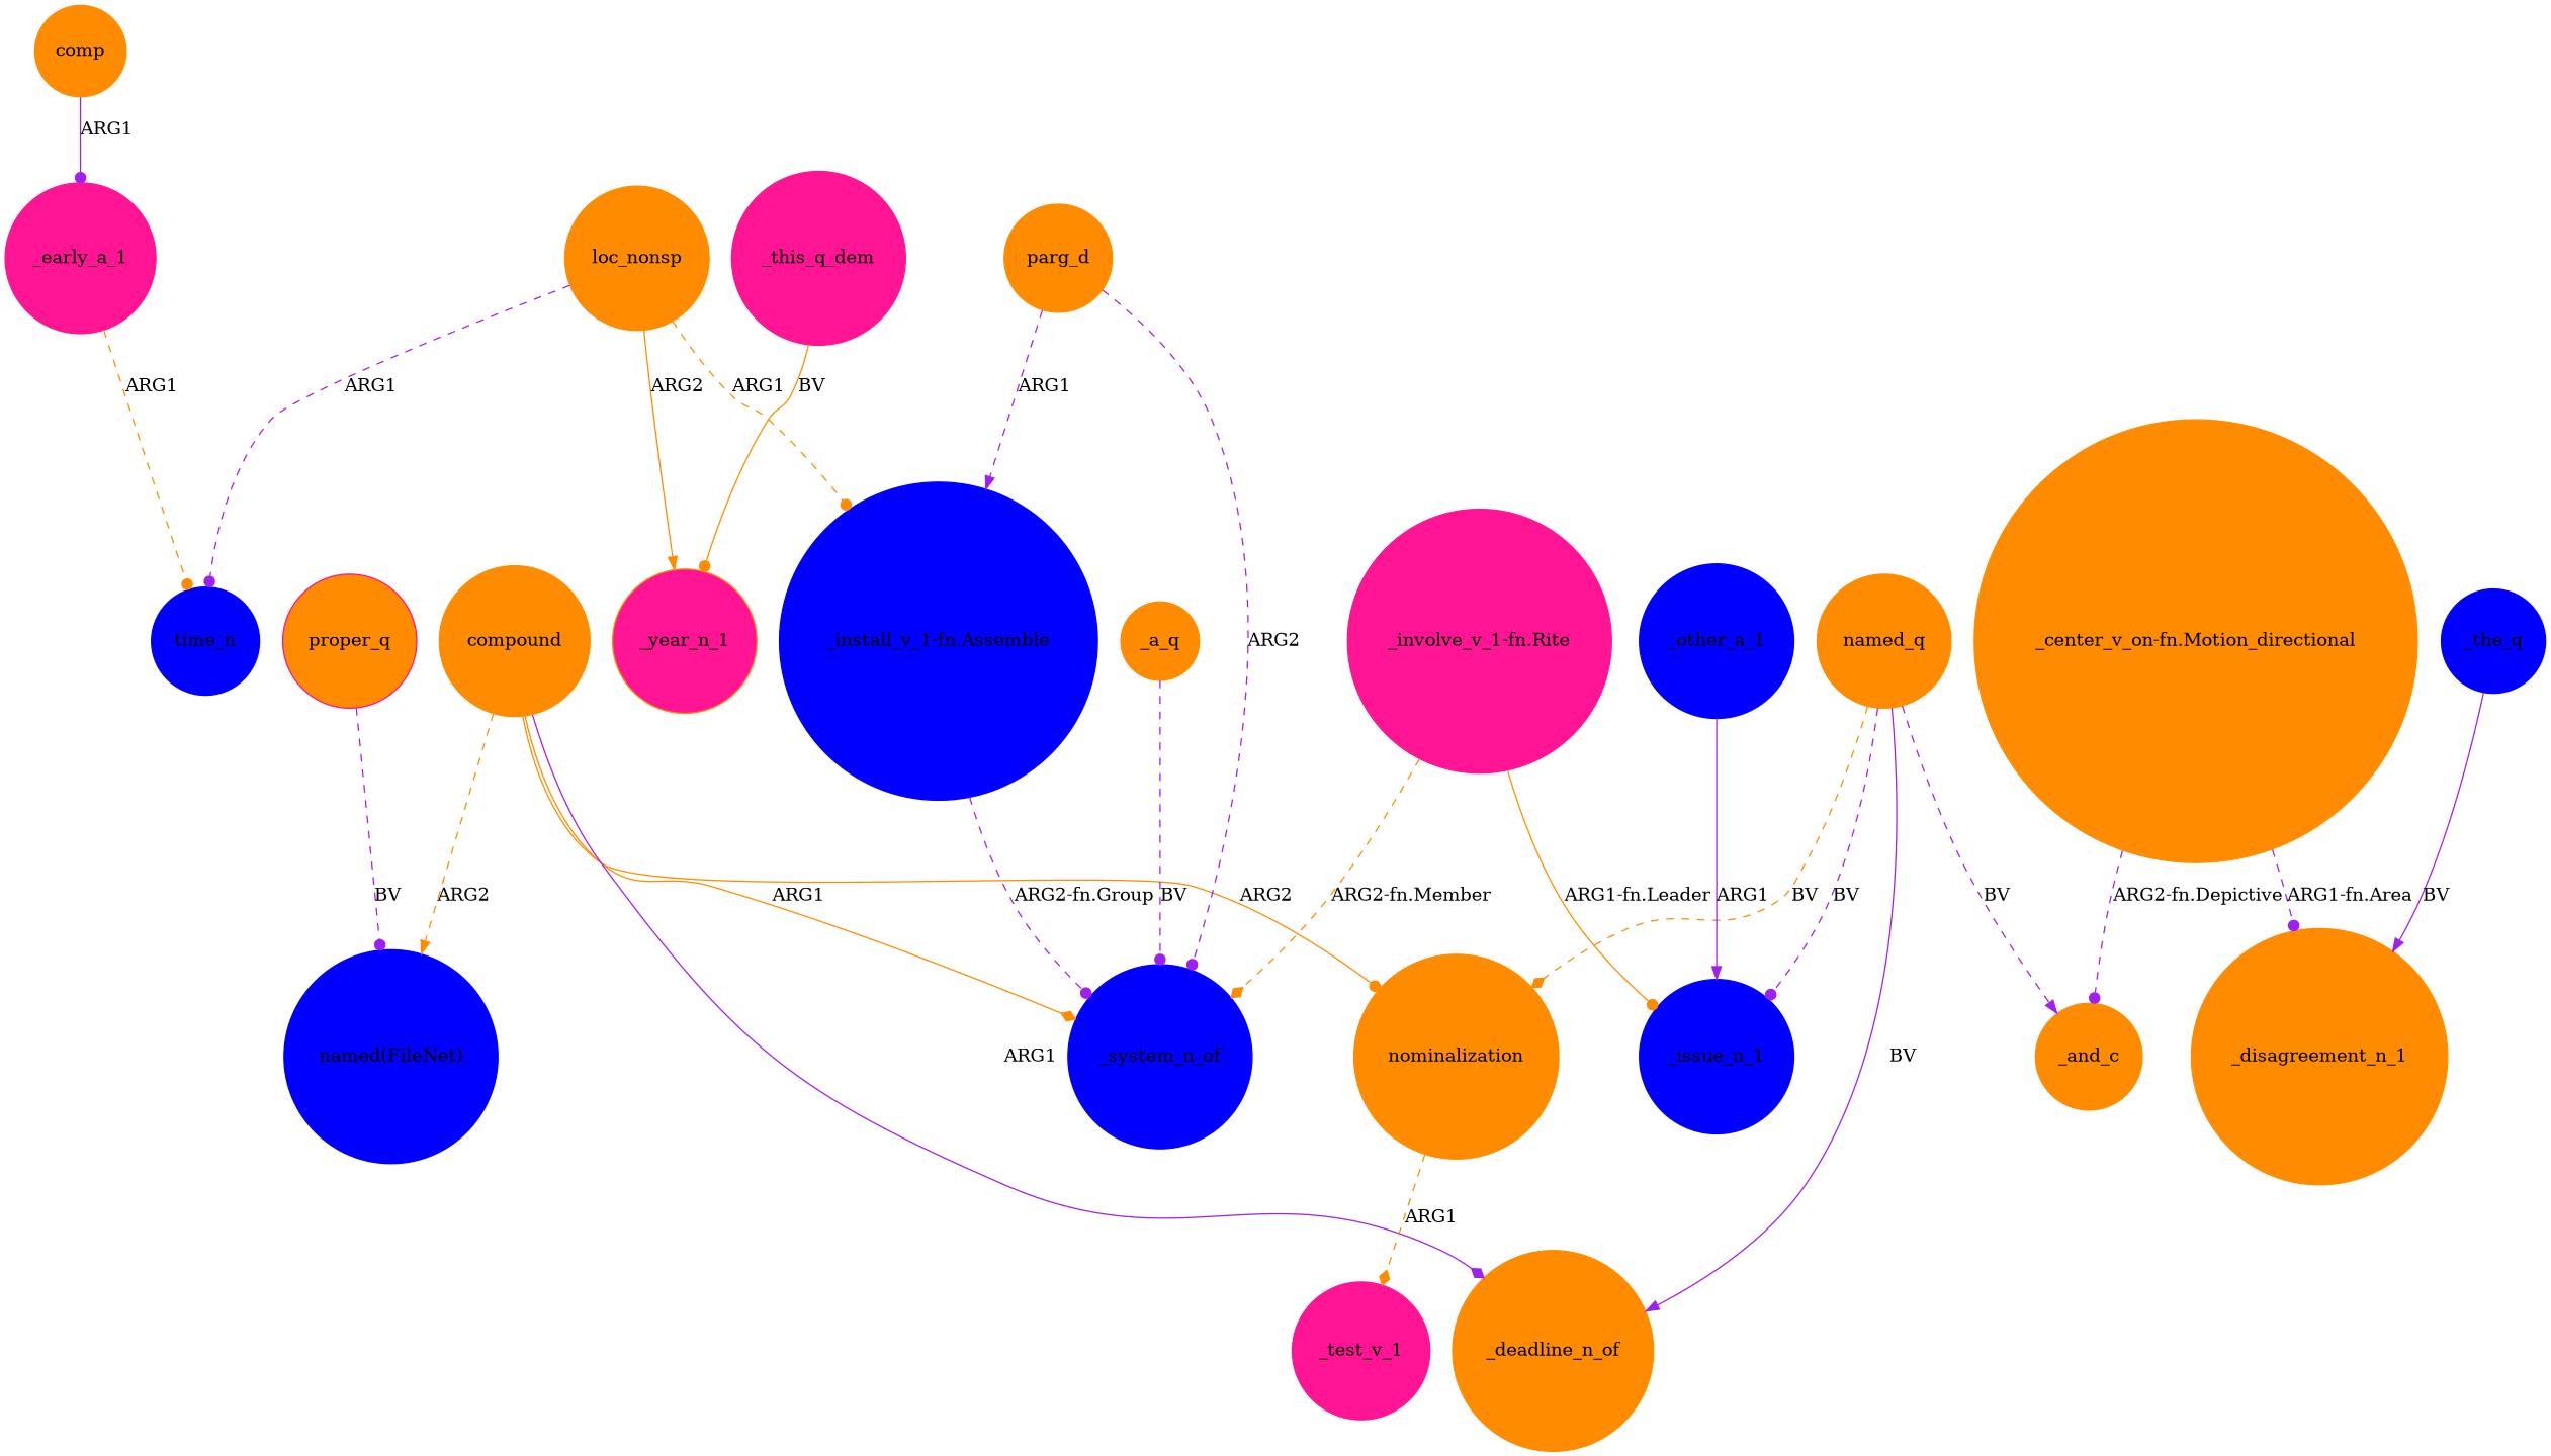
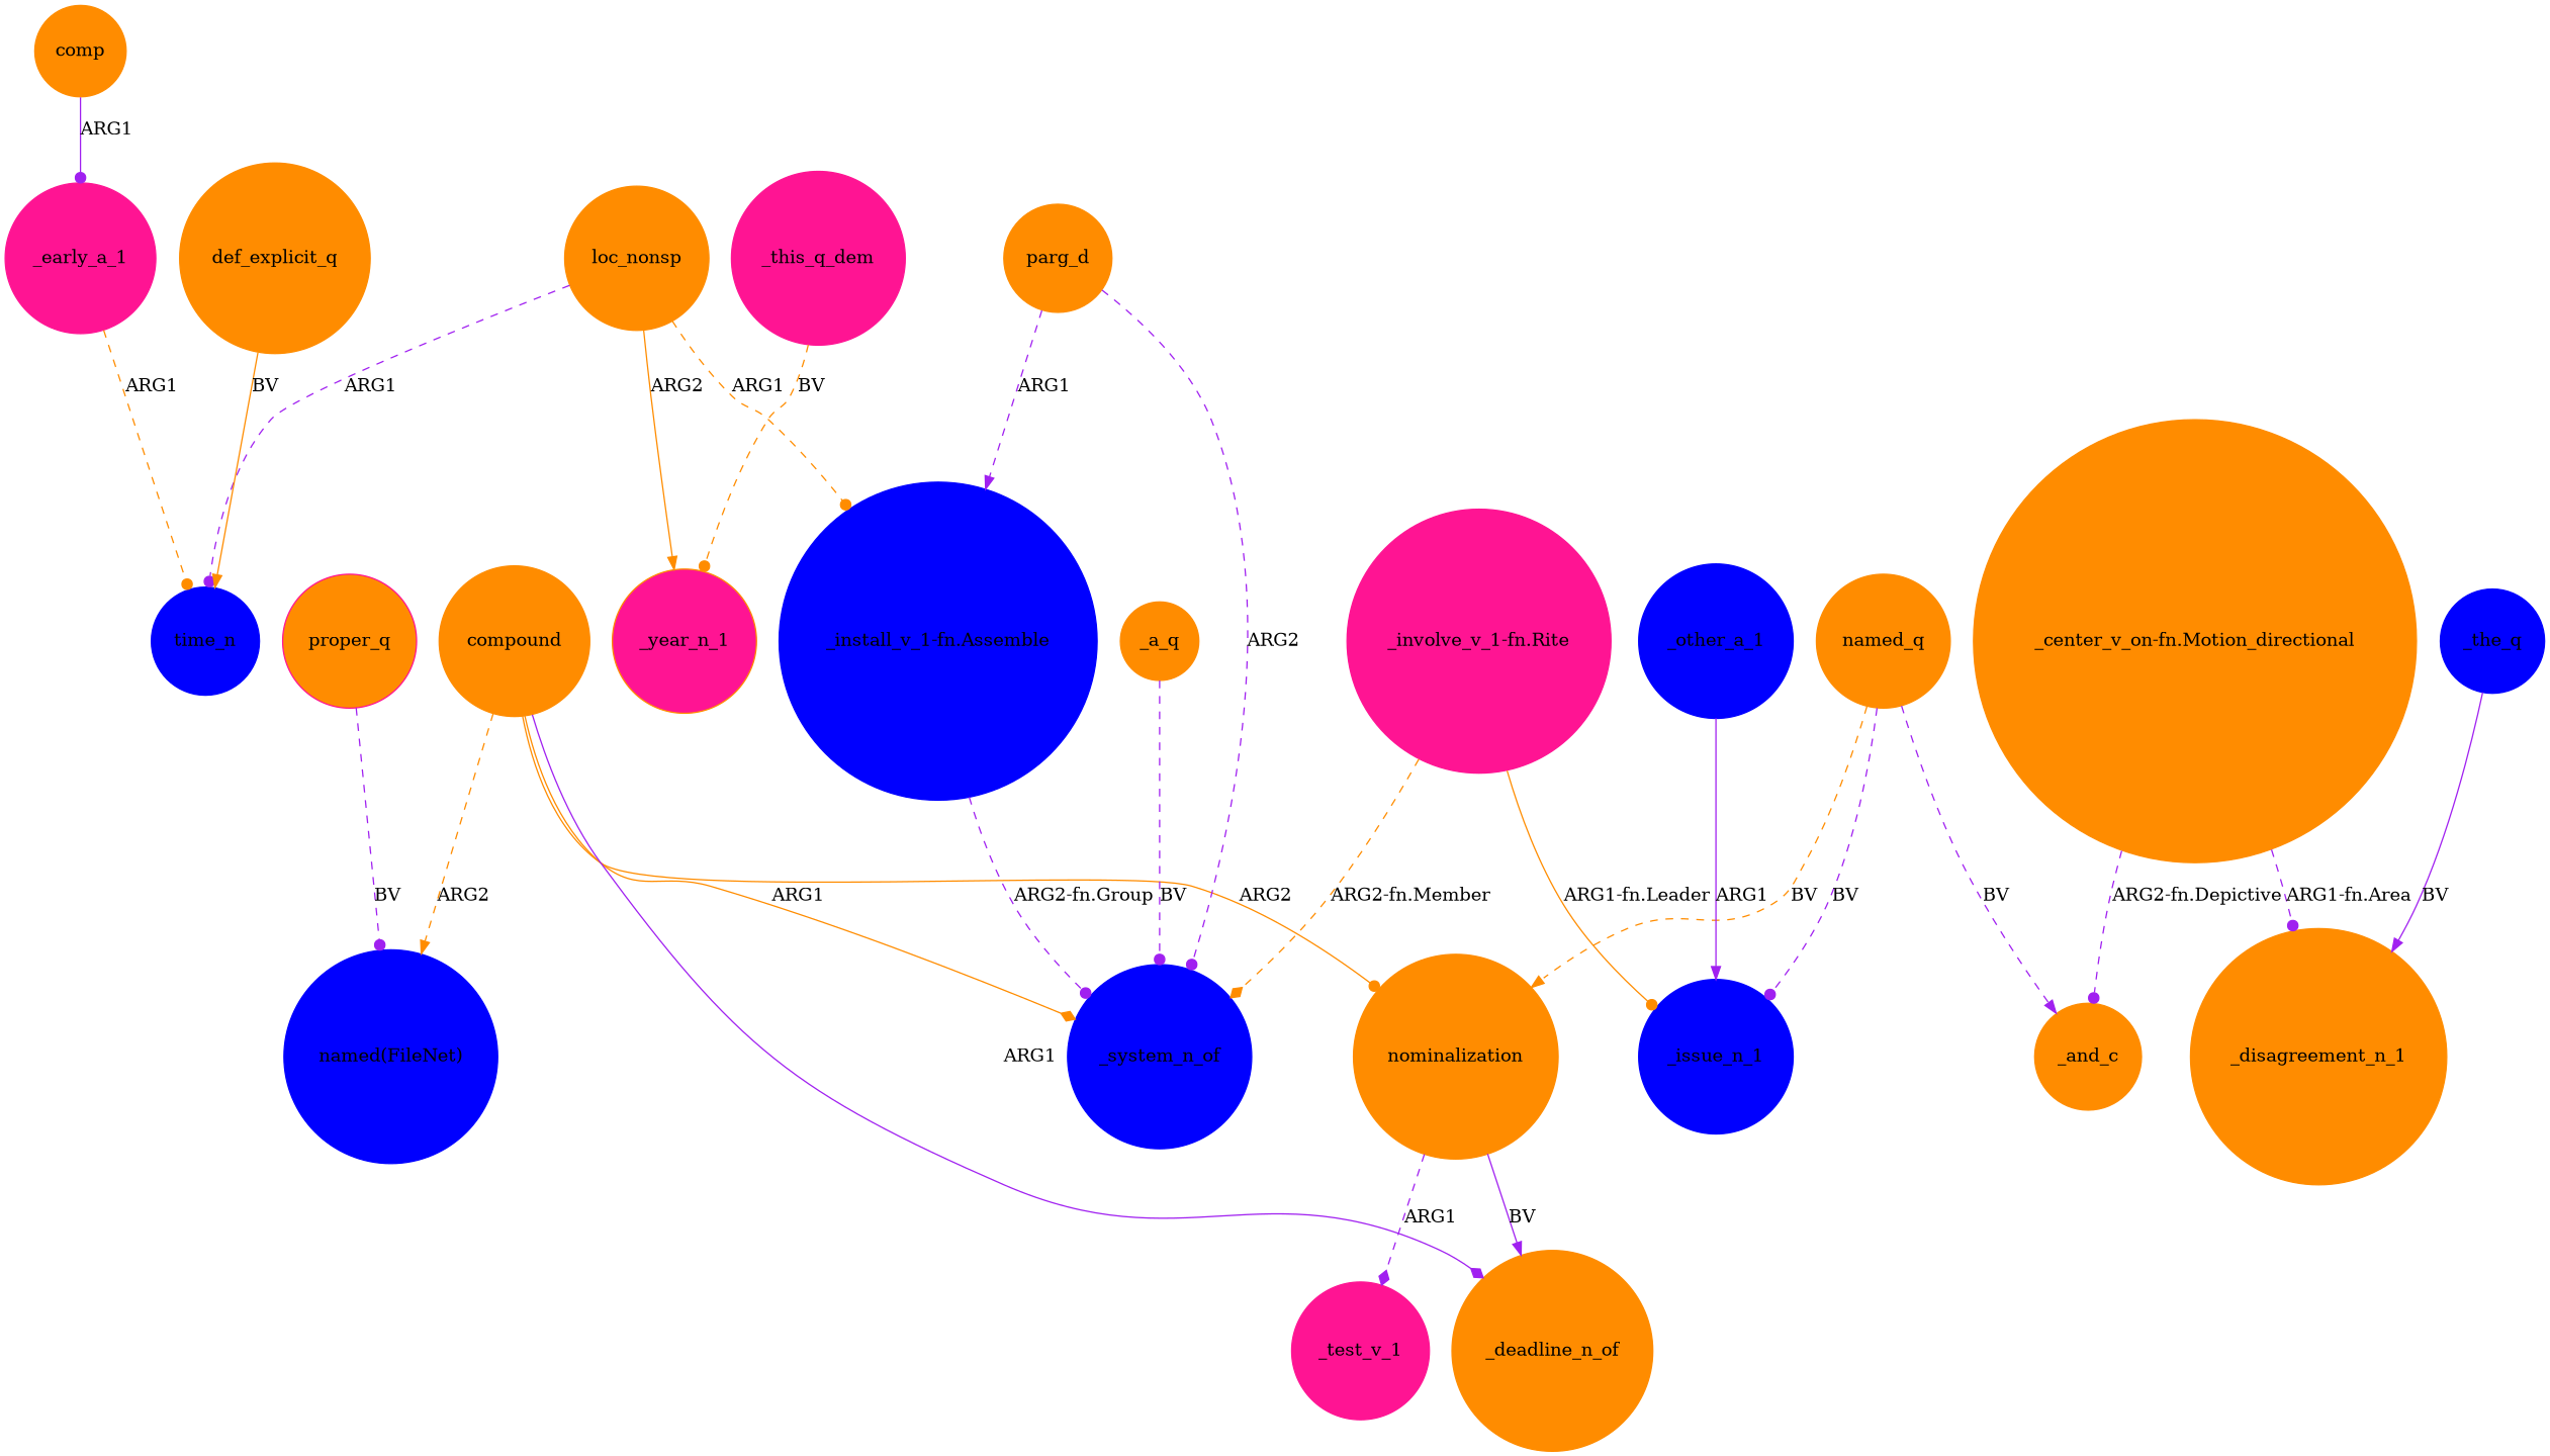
  digraph {
    node [color=darkorange shape=circle style=filled]
    edge [arrowhead=dot color=purple style=dashed]
    _early_a_1 [color=deeppink]
    time_n [color=blue]
    _system_n_of [color=blue]
    compound
    "named(FileNet)" [color=blue]
    nominalization
    _deadline_n_of
    _test_v_1 [color=deeppink]
    proper_q [color=deeppink fillcolor=darkorange]
    "_install_v_1-fn.Assemble" [color=blue]
    "_involve_v_1-fn.Rite" [color=deeppink]
    _issue_n_1 [color=blue]
    n13 [label=named_q]
    _and_c
    comp
    parg_d
    "_center_v_on-fn.Motion_directional"
    _disagreement_n_1
    loc_nonsp
    _year_n_1 [fillcolor=deeppink]
    _this_q_dem [color=deeppink]
+   def_explicit_q
    _the_q [color=blue]
    _other_a_1 [color=blue]
    _a_q
    _early_a_1 -> time_n [color=darkorange label=ARG1]
    compound -> _system_n_of [arrowhead=diamond color=darkorange label=ARG1 style=solid]
    compound -> "named(FileNet)" [arrowhead=normal color=darkorange label=ARG2]
    compound -> nominalization [color=darkorange label=ARG2 style=solid]
    compound -> _deadline_n_of [arrowhead=diamond label=ARG1 style=solid]
-   nominalization -> _test_v_1 [arrowhead=diamond color=darkorange label=ARG1]
+   nominalization -> _test_v_1 [arrowhead=diamond label=ARG1]
    proper_q -> "named(FileNet)" [label=BV]
    "_install_v_1-fn.Assemble" -> _system_n_of [label="ARG2-fn.Group"]
    "_involve_v_1-fn.Rite" -> _system_n_of [arrowhead=diamond color=darkorange label="ARG2-fn.Member"]
    "_involve_v_1-fn.Rite" -> _issue_n_1 [color=darkorange label="ARG1-fn.Leader" style=solid]
-   n13 -> nominalization [arrowhead=diamond color=darkorange label=BV]
-   n13 -> _deadline_n_of [arrowhead=normal label=BV style=solid]
+   n13 -> nominalization [arrowhead=normal color=darkorange label=BV]
+   nominalization -> _deadline_n_of [arrowhead=normal label=BV style=solid]
    n13 -> _issue_n_1 [label=BV]
    n13 -> _and_c [arrowhead=normal label=BV]
    comp -> _early_a_1 [label=ARG1 style=solid]
    parg_d -> _system_n_of [label=ARG2]
    parg_d -> "_install_v_1-fn.Assemble" [arrowhead=normal label=ARG1]
    "_center_v_on-fn.Motion_directional" -> _and_c [label="ARG2-fn.Depictive"]
    "_center_v_on-fn.Motion_directional" -> _disagreement_n_1 [label="ARG1-fn.Area"]
    loc_nonsp -> time_n [label=ARG1]
    loc_nonsp -> "_install_v_1-fn.Assemble" [color=darkorange label=ARG1]
    loc_nonsp -> _year_n_1 [arrowhead=normal color=darkorange label=ARG2 style=solid]
-   _this_q_dem -> _year_n_1 [color=darkorange label=BV style=solid]
+   _this_q_dem -> _year_n_1 [color=darkorange label=BV]
+   def_explicit_q -> time_n [arrowhead=normal color=darkorange label=BV style=solid]
    _the_q -> _disagreement_n_1 [arrowhead=normal label=BV style=solid]
    _other_a_1 -> _issue_n_1 [arrowhead=normal label=ARG1 style=solid]
    _a_q -> _system_n_of [label=BV]
  }
